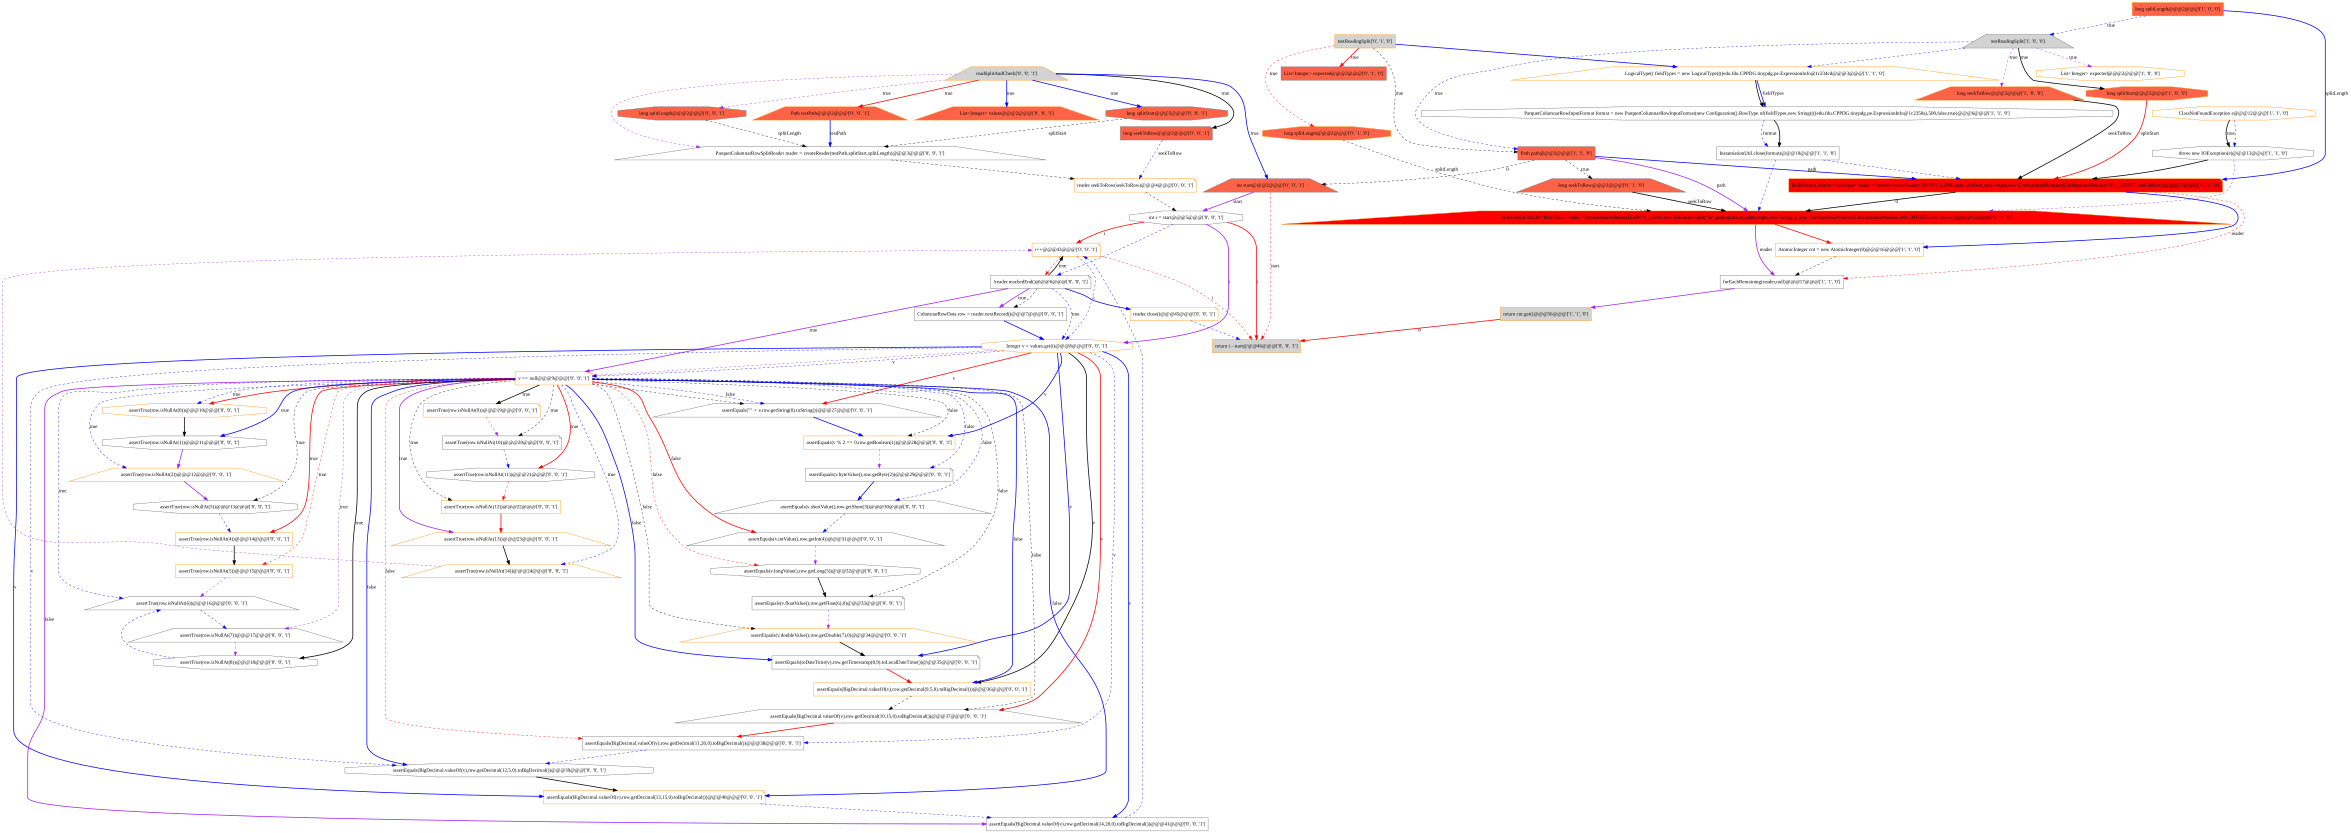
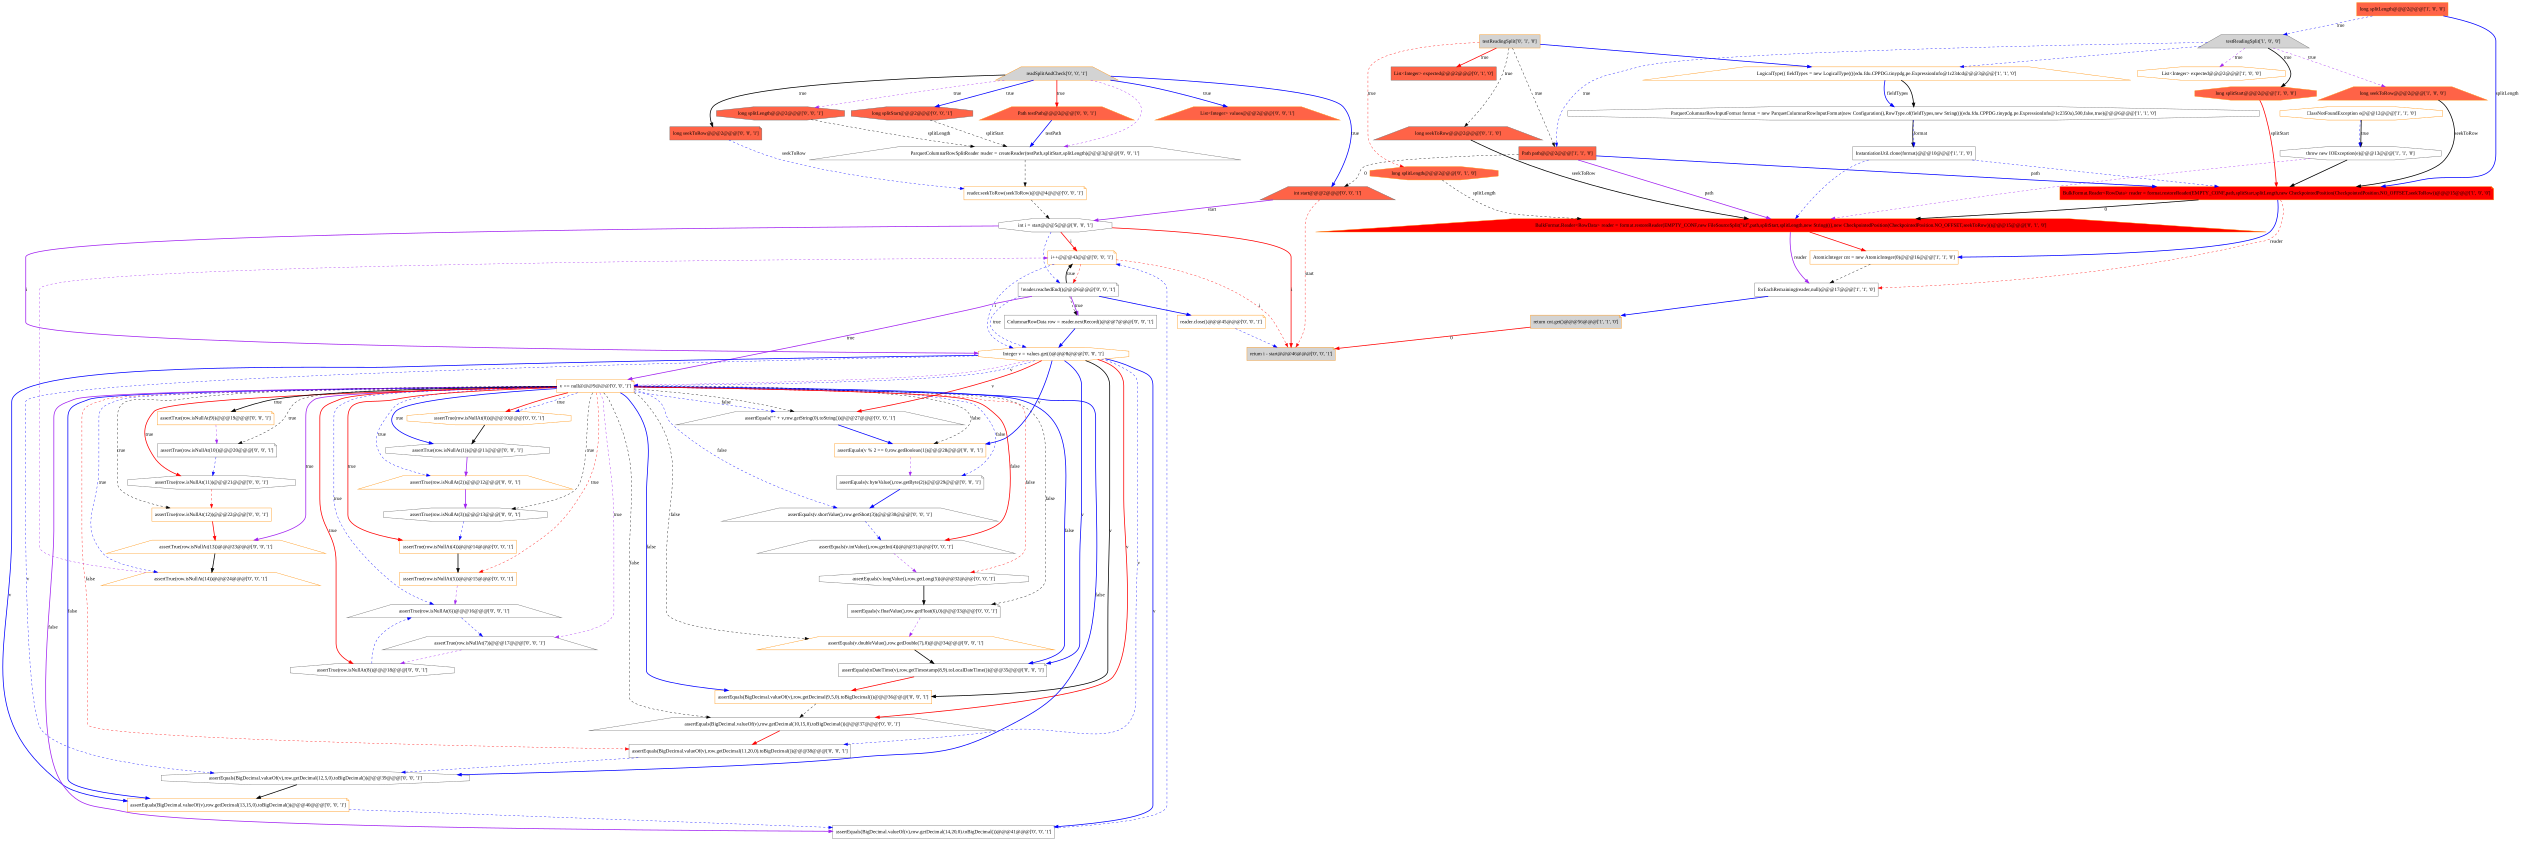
  digraph {
    fontname="Liberation Serif"
    node [color=gray40 fillcolor=white fontname="Liberation Serif" shape=trapezium style=filled]
    edge [color=blue fontname="Liberation Serif" style=dashed]
    n1 [fillcolor=tomato label="long splitLength@@@2@@@['0', '0', '1']" shape=octagon]
    n2 [label="ParquetColumnarRowSplitReader reader = createReader(testPath,splitStart,splitLength)@@@3@@@['0', '0', '1']"]
    n3 [color=darkorange label="reader.seekToRow(seekToRow)@@@4@@@['0', '0', '1']" shape=note]
    n4 [color=darkorange label="LogicalType(( fieldTypes = new LogicalType((((edu.fdu.CPPDG.tinypdg.pe.ExpressionInfo@1c234cd@@@3@@@['1', '1', '0']"]
    n5 [label="ParquetColumnarRowInputFormat format = new ParquetColumnarRowInputFormat(new Configuration(),RowType.of(fieldTypes,new String((((edu.fdu.CPPDG.tinypdg.pe.ExpressionInfo@1c2350a),500,false,true)@@@6@@@['1', '1', '0']" shape=octagon]
    n6 [label="InstantiationUtil.clone(format)@@@10@@@['1', '1', '0']" shape=box]
    n7 [color=darkorange label="i++@@@43@@@['0', '0', '1']" shape=note]
    n8 [label="!reader.reachedEnd()@@@6@@@['0', '0', '1']" shape=note]
    n9 [color=darkorange label="Integer v = values.get(i)@@@8@@@['0', '0', '1']" shape=octagon]
    n10 [color=darkorange fillcolor=lightgray label="return i - start@@@46@@@['0', '0', '1']" shape=note]
    n11 [color=darkorange label="v == null@@@9@@@['0', '0', '1']" shape=note]
    n12 [label="ColumnarRowData row = reader.nextRecord()@@@7@@@['0', '0', '1']" shape=box]
    n13 [color=darkorange label="reader.close()@@@45@@@['0', '0', '1']" shape=note]
    n14 [label="assertEquals(toDateTime(v),row.getTimestamp(8,9).toLocalDateTime())@@@35@@@['0', '0', '1']" shape=note]
    n15 [color=darkorange label="assertEquals(v % 2 == 0,row.getBoolean(1))@@@28@@@['0', '0', '1']" shape=box]
    n16 [label="assertEquals(BigDecimal.valueOf(v),row.getDecimal(11,20,0).toBigDecimal())@@@38@@@['0', '0', '1']" shape=box]
    n17 [color=darkorange label="assertEquals(BigDecimal.valueOf(v),row.getDecimal(13,15,0).toBigDecimal())@@@40@@@['0', '0', '1']" shape=note]
    n18 [label="assertEquals(BigDecimal.valueOf(v),row.getDecimal(12,5,0).toBigDecimal())@@@39@@@['0', '0', '1']" shape=octagon]
    n19 [label="assertEquals(\"\" + v,row.getString(0).toString())@@@27@@@['0', '0', '1']"]
    n20 [color=darkorange label="assertEquals(BigDecimal.valueOf(v),row.getDecimal(9,5,0).toBigDecimal())@@@36@@@['0', '0', '1']" shape=box]
    n21 [label="assertEquals(BigDecimal.valueOf(v),row.getDecimal(14,20,0).toBigDecimal())@@@41@@@['0', '0', '1']" shape=box]
    n22 [label="assertEquals(BigDecimal.valueOf(v),row.getDecimal(10,15,0).toBigDecimal())@@@37@@@['0', '0', '1']"]
    n23 [fillcolor=tomato label="long seekToRow@@@2@@@['0', '0', '1']" shape=note]
    n24 [label="int i = start@@@5@@@['0', '0', '1']" shape=octagon]
    n25 [color=darkorange label="assertEquals(v.doubleValue(),row.getDouble(7),0)@@@34@@@['0', '0', '1']"]
    n26 [color=darkorange label="ClassNotFoundException e@@@12@@@['1', '1', '0']" shape=octagon]
    n27 [label="throw new IOException(e)@@@13@@@['1', '1', '0']" shape=octagon]
    n28 [color=darkorange fillcolor=red label="BulkFormat.Reader<RowData> reader = format.restoreReader(EMPTY_CONF,new FileSourceSplit(\"id\",path,splitStart,splitLength,new String((((,new CheckpointedPosition(CheckpointedPosition.NO_OFFSET,seekToRow)))@@@15@@@['0', '1', '0']"]
    n29 [color=darkorange fillcolor=red label="BulkFormat.Reader<RowData> reader = format.restoreReader(EMPTY_CONF,path,splitStart,splitLength,new CheckpointedPosition(CheckpointedPosition.NO_OFFSET,seekToRow))@@@15@@@['1', '0', '0']" shape=note]
    n30 [label="assertEquals(v.floatValue(),row.getFloat(6),0)@@@33@@@['0', '0', '1']" shape=note]
    n31 [color=darkorange label="assertTrue(row.isNullAt(0))@@@10@@@['0', '0', '1']" shape=octagon]
    n32 [label="assertTrue(row.isNullAt(1))@@@11@@@['0', '0', '1']" shape=octagon]
    n33 [color=darkorange label="assertTrue(row.isNullAt(2))@@@12@@@['0', '0', '1']"]
    n34 [label="assertEquals(v.byteValue(),row.getByte(2))@@@29@@@['0', '0', '1']" shape=note]
    n35 [label="assertEquals(v.shortValue(),row.getShort(3))@@@30@@@['0', '0', '1']"]
    n36 [label="assertTrue(row.isNullAt(3))@@@13@@@['0', '0', '1']" shape=octagon]
    n37 [color=darkorange label="assertTrue(row.isNullAt(4))@@@14@@@['0', '0', '1']" shape=box]
    n38 [color=darkorange label="assertTrue(row.isNullAt(5))@@@15@@@['0', '0', '1']" shape=box]
    n39 [color=darkorange label="assertTrue(row.isNullAt(12))@@@22@@@['0', '0', '1']" shape=box]
    n40 [label="assertEquals(v.intValue(),row.getInt(4))@@@31@@@['0', '0', '1']"]
    n41 [color=darkorange label="assertTrue(row.isNullAt(13))@@@23@@@['0', '0', '1']"]
    n42 [label="assertTrue(row.isNullAt(8))@@@18@@@['0', '0', '1']" shape=octagon]
    n43 [label="assertTrue(row.isNullAt(10))@@@20@@@['0', '0', '1']" shape=note]
    n44 [label="assertTrue(row.isNullAt(11))@@@21@@@['0', '0', '1']" shape=octagon]
    n45 [color=darkorange label="assertTrue(row.isNullAt(9))@@@19@@@['0', '0', '1']" shape=note]
    n46 [label="assertTrue(row.isNullAt(6))@@@16@@@['0', '0', '1']"]
    n47 [label="assertEquals(v.longValue(),row.getLong(5))@@@32@@@['0', '0', '1']" shape=octagon]
    n48 [label="assertTrue(row.isNullAt(7))@@@17@@@['0', '0', '1']"]
    n49 [color=darkorange label="assertTrue(row.isNullAt(14))@@@24@@@['0', '0', '1']"]
    n50 [color=darkorange label="AtomicInteger cnt = new AtomicInteger(0)@@@16@@@['1', '1', '0']" shape=box]
    n51 [label="forEachRemaining(reader,null)@@@17@@@['1', '1', '0']" shape=box]
    n52 [color=darkorange fillcolor=lightgray label="return cnt.get()@@@56@@@['1', '1', '0']" shape=note]
    n53 [fillcolor=lightgray label="testReadingSplit['1', '0', '0']"]
    n54 [color=darkorange label="List<Integer> expected@@@2@@@['1', '0', '0']" shape=octagon]
    n55 [color=darkorange fillcolor=tomato label="long splitStart@@@2@@@['1', '0', '0']" shape=octagon]
    n56 [fillcolor=tomato label="Path path@@@2@@@['1', '1', '0']" shape=box]
    n57 [color=darkorange fillcolor=tomato label="long seekToRow@@@2@@@['1', '0', '0']"]
    n58 [color=darkorange fillcolor=tomato label="long splitLength@@@2@@@['1', '0', '0']" shape=box]
    n59 [fillcolor=tomato label="int start@@@2@@@['0', '0', '1']"]
    n60 [color=darkorange fillcolor=tomato label="Path testPath@@@2@@@['0', '0', '1']"]
    n61 [fillcolor=tomato label="List<Integer> expected@@@2@@@['0', '1', '0']" shape=box]
    n62 [color=darkorange fillcolor=lightgray label="readSplitAndCheck['0', '0', '1']"]
    n63 [color=darkorange fillcolor=tomato label="List<Integer> values@@@2@@@['0', '0', '1']"]
    n64 [fillcolor=tomato label="long splitStart@@@2@@@['0', '0', '1']" shape=octagon]
    n65 [color=darkorange fillcolor=lightgray label="testReadingSplit['0', '1', '0']" shape=box]
    n66 [fillcolor=tomato label="long seekToRow@@@2@@@['0', '1', '0']"]
    n67 [color=darkorange fillcolor=tomato label="long splitLength@@@2@@@['0', '1', '0']" shape=octagon]
    n1 -> n2 [color=black label=splitLength]
    n2 -> n3 [color=black]
    n3 -> n24 [color=black]
    n4 -> n5 [label=fieldTypes style=bold]
    n4 -> n5 [color=black style=bold]
    n5 -> n6 [color=black style=bold]
    n5 -> n6 [label=format]
    n6 -> n28
    n6 -> n29
    n7 -> n8 [color=red]
    n7 -> n9 [label=i]
    n7 -> n10 [color=red label=i]
    n8 -> n7 [color=black label=true style=bold]
    n8 -> n9 [label=true]
    n8 -> n11 [color=purple label=true style=bold]
    n8 -> n12 [color=purple label=true style=bold]
    n8 -> n12 [color=black]
    n8 -> n13 [style=bold]
    n9 -> n11 [color=purple]
    n9 -> n11 [label=v]
    n9 -> n14 [label=v style=bold]
    n9 -> n15 [label=v style=bold]
    n9 -> n16 [label=v]
    n9 -> n17 [label=v style=bold]
    n9 -> n18 [label=v]
    n9 -> n19 [color=red label=v style=bold]
    n9 -> n20 [color=black label=v style=bold]
    n9 -> n21 [label=v style=bold]
    n9 -> n22 [color=red label=v style=bold]
    n11 -> n14 [label=false style=bold]
    n11 -> n15 [color=black label=false]
    n11 -> n16 [color=red label=false]
    n11 -> n17 [label=false style=bold]
    n11 -> n18 [label=false style=bold]
    n11 -> n19 [label=false]
    n11 -> n19 [color=black]
    n11 -> n20 [label=false style=bold]
    n11 -> n21 [color=purple label=false style=bold]
    n11 -> n22 [color=black label=false]
    n11 -> n25 [color=black label=false]
    n11 -> n30 [color=black label=false]
    n11 -> n31 [color=red style=bold]
    n11 -> n31 [label=true]
    n11 -> n32 [label=true style=bold]
    n11 -> n33 [label=true]
    n11 -> n34 [label=false]
    n11 -> n35 [label=false]
    n11 -> n36 [color=black label=true]
    n11 -> n37 [color=red label=true style=bold]
    n11 -> n38 [color=red label=true]
    n11 -> n39 [color=black label=true]
    n11 -> n40 [color=red label=false style=bold]
    n11 -> n41 [color=purple label=true style=bold]
-   n11 -> n42 [color=black label=true style=bold]
+   n11 -> n42 [color=red label=true style=bold]
    n11 -> n43 [color=black label=true]
    n11 -> n44 [color=red label=true style=bold]
    n11 -> n45 [color=black label=true style=bold]
    n11 -> n46 [label=true]
    n11 -> n47 [color=red label=false]
    n11 -> n48 [color=purple label=true]
    n11 -> n49 [label=true]
    n12 -> n9 [style=bold]
    n13 -> n10
    n14 -> n20 [color=red style=bold]
    n15 -> n34 [color=purple]
    n16 -> n18
    n17 -> n21
    n18 -> n17 [color=black style=bold]
    n19 -> n15 [style=bold]
    n20 -> n22 [color=black]
    n21 -> n7
    n22 -> n16 [color=red style=bold]
    n23 -> n3 [label=seekToRow]
    n24 -> n7 [color=red label=i style=bold]
    n24 -> n8
    n24 -> n9 [color=purple label=i style=bold]
    n24 -> n10 [color=red label=i style=bold]
    n25 -> n14 [color=black style=bold]
    n26 -> n27 [color=black label=true style=bold]
    n26 -> n27
    n27 -> n28 [color=purple]
    n27 -> n29 [color=black style=bold]
    n28 -> n50 [color=red style=bold]
    n28 -> n51 [color=purple label=reader style=bold]
    n29 -> n28 [color=black label=0 style=bold]
    n29 -> n50 [style=bold]
    n29 -> n51 [color=red label=reader]
    n30 -> n25 [color=purple]
    n31 -> n32 [color=black style=bold]
    n32 -> n33 [color=purple style=bold]
    n33 -> n36 [color=purple style=bold]
    n34 -> n35 [style=bold]
    n35 -> n40
    n36 -> n37
    n37 -> n38 [color=black style=bold]
    n38 -> n46 [color=purple]
    n39 -> n41 [color=red style=bold]
    n40 -> n47 [color=purple]
    n41 -> n49 [color=black style=bold]
    n42 -> n46
    n43 -> n44
    n44 -> n39 [color=red]
    n45 -> n43 [color=purple]
    n46 -> n48
    n47 -> n30 [color=black style=bold]
    n48 -> n42 [color=purple]
    n49 -> n7 [color=purple]
    n50 -> n51 [color=black]
-   n51 -> n52 [color=purple style=bold]
+   n51 -> n52 [style=bold]
    n52 -> n10 [color=red label=0 style=bold]
    n53 -> n4
    n53 -> n54 [color=purple label=true]
    n53 -> n55 [color=black label=true style=bold]
    n53 -> n56 [label=true]
    n53 -> n57 [color=purple label=true]
    n55 -> n29 [color=red label=splitStart style=bold]
    n56 -> n28 [color=purple label=path style=bold]
    n56 -> n29 [label=path style=bold]
    n56 -> n59 [color=black label=0]
    n57 -> n29 [color=black label=seekToRow style=bold]
    n58 -> n29 [label=splitLength style=bold]
    n58 -> n53 [label=true]
    n59 -> n10 [color=red label=start]
    n59 -> n24 [color=purple label=start style=bold]
    n60 -> n2 [label=testPath style=bold]
    n62 -> n1 [color=purple label=true]
    n62 -> n2 [color=purple]
    n62 -> n23 [color=black label=true style=bold]
    n62 -> n59 [label=true style=bold]
    n62 -> n60 [color=red label=true style=bold]
    n62 -> n63 [label=true style=bold]
    n62 -> n64 [label=true style=bold]
    n64 -> n2 [color=black label=splitStart]
    n65 -> n4 [style=bold]
    n65 -> n56 [color=black label=true]
    n65 -> n61 [color=red label=true style=bold]
-   n56 -> n66 [color=black label=true]
+   n65 -> n66 [color=black label=true]
    n65 -> n67 [color=red label=true]
    n66 -> n28 [color=black label=seekToRow style=bold]
    n67 -> n28 [color=black label=splitLength]
  }
